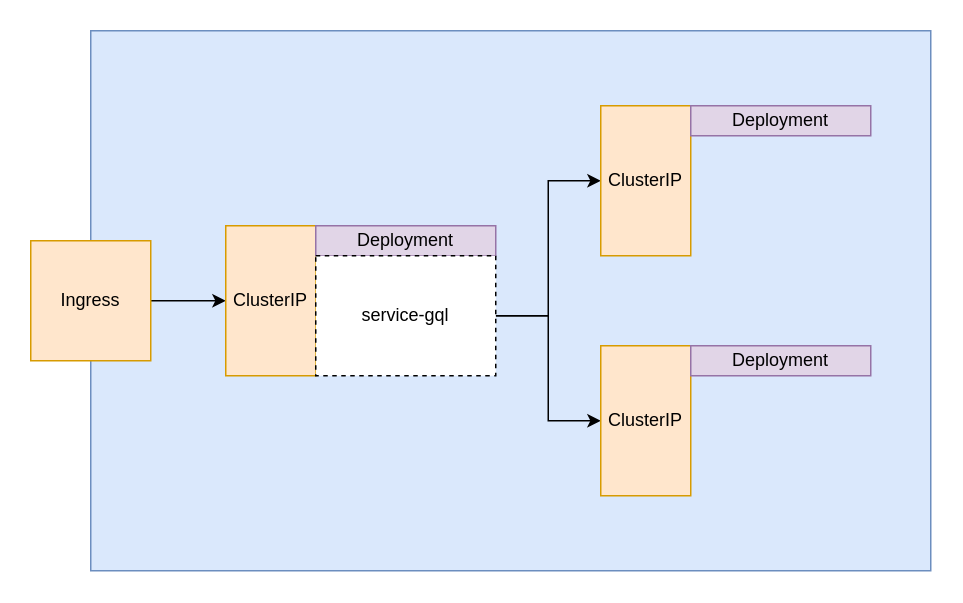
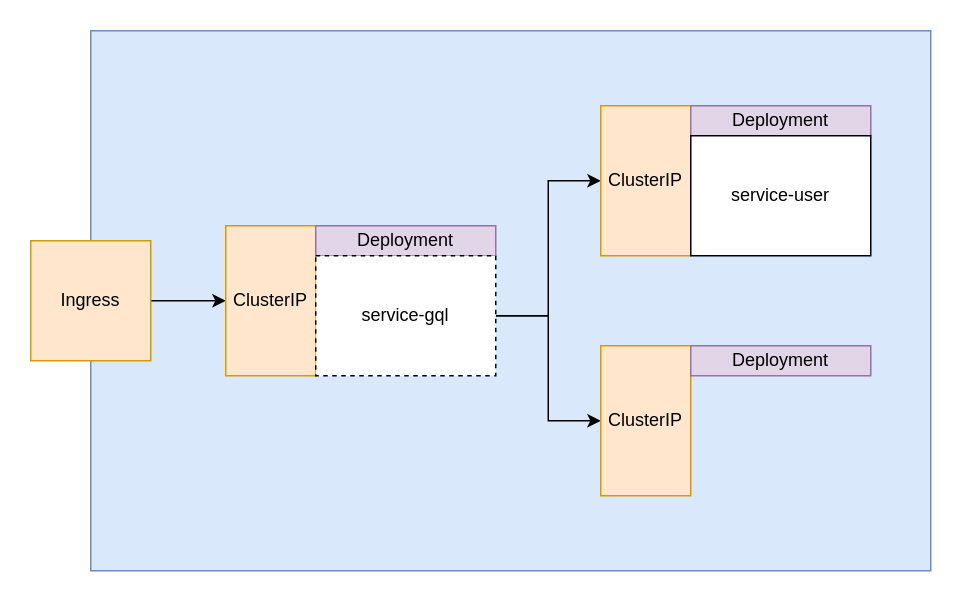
  <mxCell id="0" />
  <mxCell id="1" parent="0" />
  <mxCell id="2" value="" style="rounded=0;whiteSpace=wrap;html=1;fillColor=#dae8fc;strokeColor=#6c8ebf;" vertex="1" parent="1"><mxGeometry x="60" y="20" width="560" height="360" as="geometry" /></mxCell>
  <mxCell id="3" style="edgeStyle=orthogonalEdgeStyle;rounded=0;orthogonalLoop=1;jettySize=auto;html=1;exitX=1;exitY=0.5;exitDx=0;exitDy=0;entryX=0;entryY=0.5;entryDx=0;entryDy=0;" edge="1" parent="1" source="4" target="5"><mxGeometry relative="1" as="geometry" /></mxCell>
  <mxCell id="4" value="Ingress" style="whiteSpace=wrap;html=1;aspect=fixed;fillColor=#ffe6cc;strokeColor=#d79b00;" vertex="1" parent="1"><mxGeometry x="20" y="160" width="80" height="80" as="geometry" /></mxCell>
  <mxCell id="5" value="ClusterIP" style="rounded=0;whiteSpace=wrap;html=1;fillColor=#ffe6cc;strokeColor=#d79b00;" vertex="1" parent="1"><mxGeometry x="150" y="150" width="60" height="100" as="geometry" /></mxCell>
  <mxCell id="6" value="Deployment" style="rounded=0;whiteSpace=wrap;html=1;fillColor=#e1d5e7;strokeColor=#9673a6;" vertex="1" parent="1"><mxGeometry x="210" y="150" width="120" height="20" as="geometry" /></mxCell>
  <mxCell id="7" style="edgeStyle=orthogonalEdgeStyle;rounded=0;orthogonalLoop=1;jettySize=auto;html=1;exitX=1;exitY=0.5;exitDx=0;exitDy=0;entryX=0;entryY=0.5;entryDx=0;entryDy=0;" edge="1" parent="1" source="9" target="10"><mxGeometry relative="1" as="geometry" /></mxCell>
  <mxCell id="8" style="edgeStyle=orthogonalEdgeStyle;rounded=0;orthogonalLoop=1;jettySize=auto;html=1;exitX=1;exitY=0.5;exitDx=0;exitDy=0;entryX=0;entryY=0.5;entryDx=0;entryDy=0;" edge="1" parent="1" source="9" target="13"><mxGeometry relative="1" as="geometry" /></mxCell>
  <mxCell id="9" value="service-gql" style="rounded=0;whiteSpace=wrap;html=1;dashed=1;" vertex="1" parent="1"><mxGeometry x="210" y="170" width="120" height="80" as="geometry" /></mxCell>
  <mxCell id="10" value="ClusterIP" style="rounded=0;whiteSpace=wrap;html=1;fillColor=#ffe6cc;strokeColor=#d79b00;" vertex="1" parent="1"><mxGeometry x="400" y="70" width="60" height="100" as="geometry" /></mxCell>
  <mxCell id="11" value="Deployment" style="rounded=0;whiteSpace=wrap;html=1;fillColor=#e1d5e7;strokeColor=#9673a6;" vertex="1" parent="1"><mxGeometry x="460" y="70" width="120" height="20" as="geometry" /></mxCell>
+ <mxCell id="12" value="service-user" style="rounded=0;whiteSpace=wrap;html=1;" vertex="1" parent="1"><mxGeometry x="460" y="90" width="120" height="80" as="geometry" /></mxCell>
  <mxCell id="13" value="ClusterIP" style="rounded=0;whiteSpace=wrap;html=1;fillColor=#ffe6cc;strokeColor=#d79b00;" vertex="1" parent="1"><mxGeometry x="400" y="230" width="60" height="100" as="geometry" /></mxCell>
  <mxCell id="14" value="Deployment" style="rounded=0;whiteSpace=wrap;html=1;fillColor=#e1d5e7;strokeColor=#9673a6;" vertex="1" parent="1"><mxGeometry x="460" y="230" width="120" height="20" as="geometry" /></mxCell>
